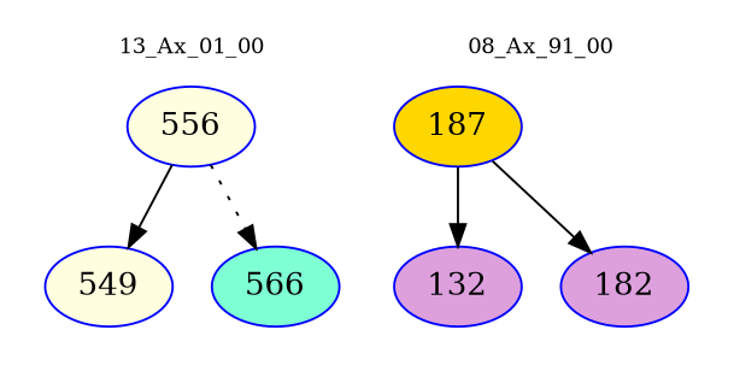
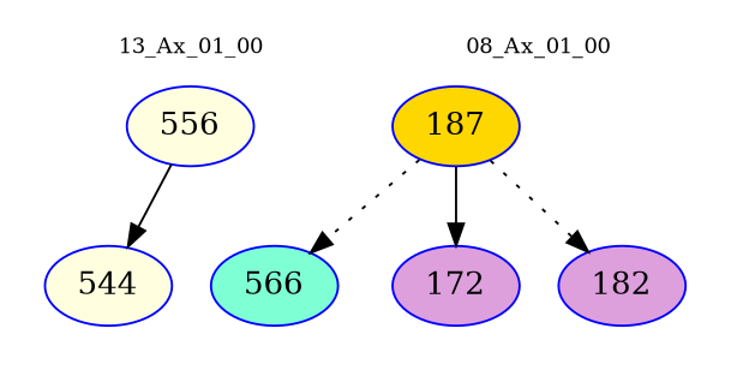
  digraph {
    node [color=blue fillcolor=lightyellow style=filled]
    edge [color=black style=solid]
    n1 [label=556]
-   n2 [label=549]
+   n2 [label=544]
    n3 [fillcolor=aquamarine label=566]
    n4 [fillcolor=gold label=187]
-   n5 [fillcolor=plum label=132]
+   n5 [fillcolor=plum label=172]
    n6 [fillcolor=plum label=182]
    subgraph cluster_1 {
      color=white
      fontsize=10
      label="13_Ax_01_00"
      n1
      n2
      n3
    }
    subgraph cluster_2 {
      color=white
      fontsize=10
-     label="08_Ax_91_00"
+     label="08_Ax_01_00"
      n4
      n5
      n6
    }
    n1 -> n2
-   n1 -> n3 [style=dotted]
+   n4 -> n3 [style=dotted]
    n4 -> n5
-   n4 -> n6
+   n4 -> n6 [style=dotted]
  }
